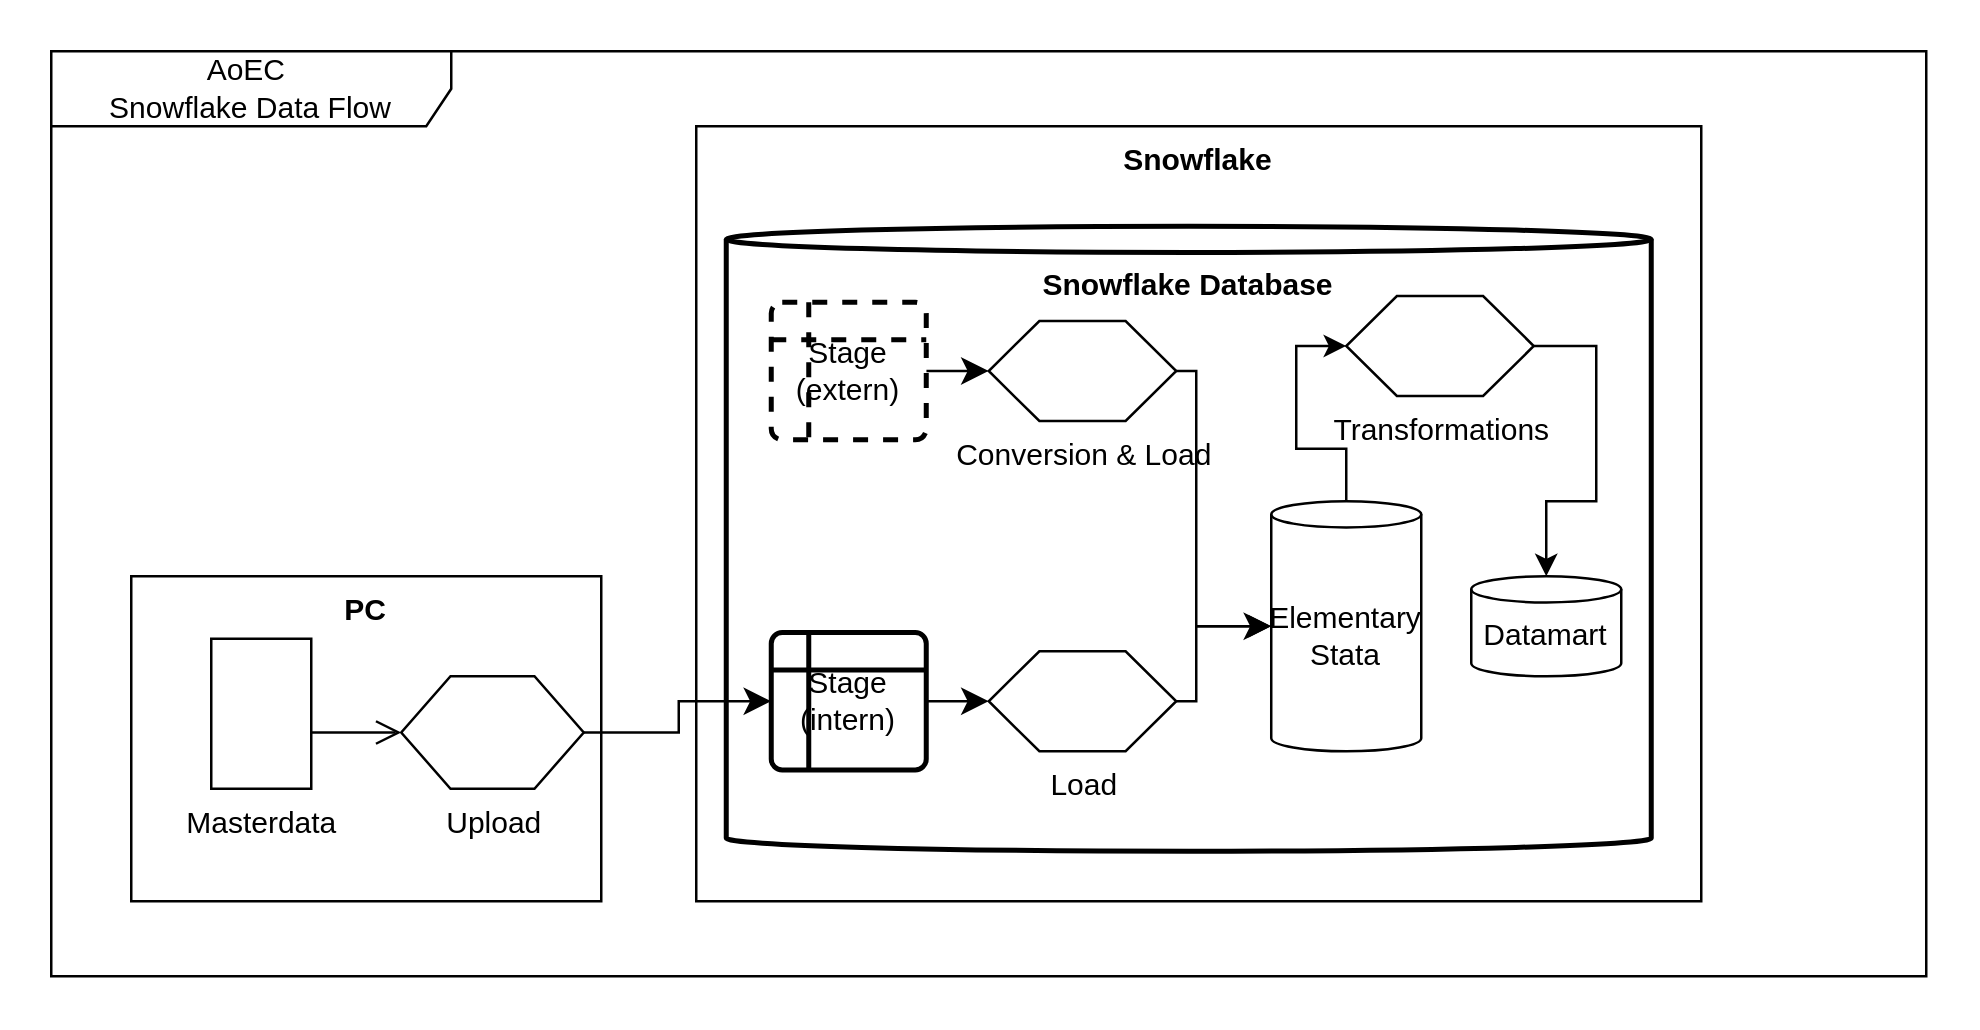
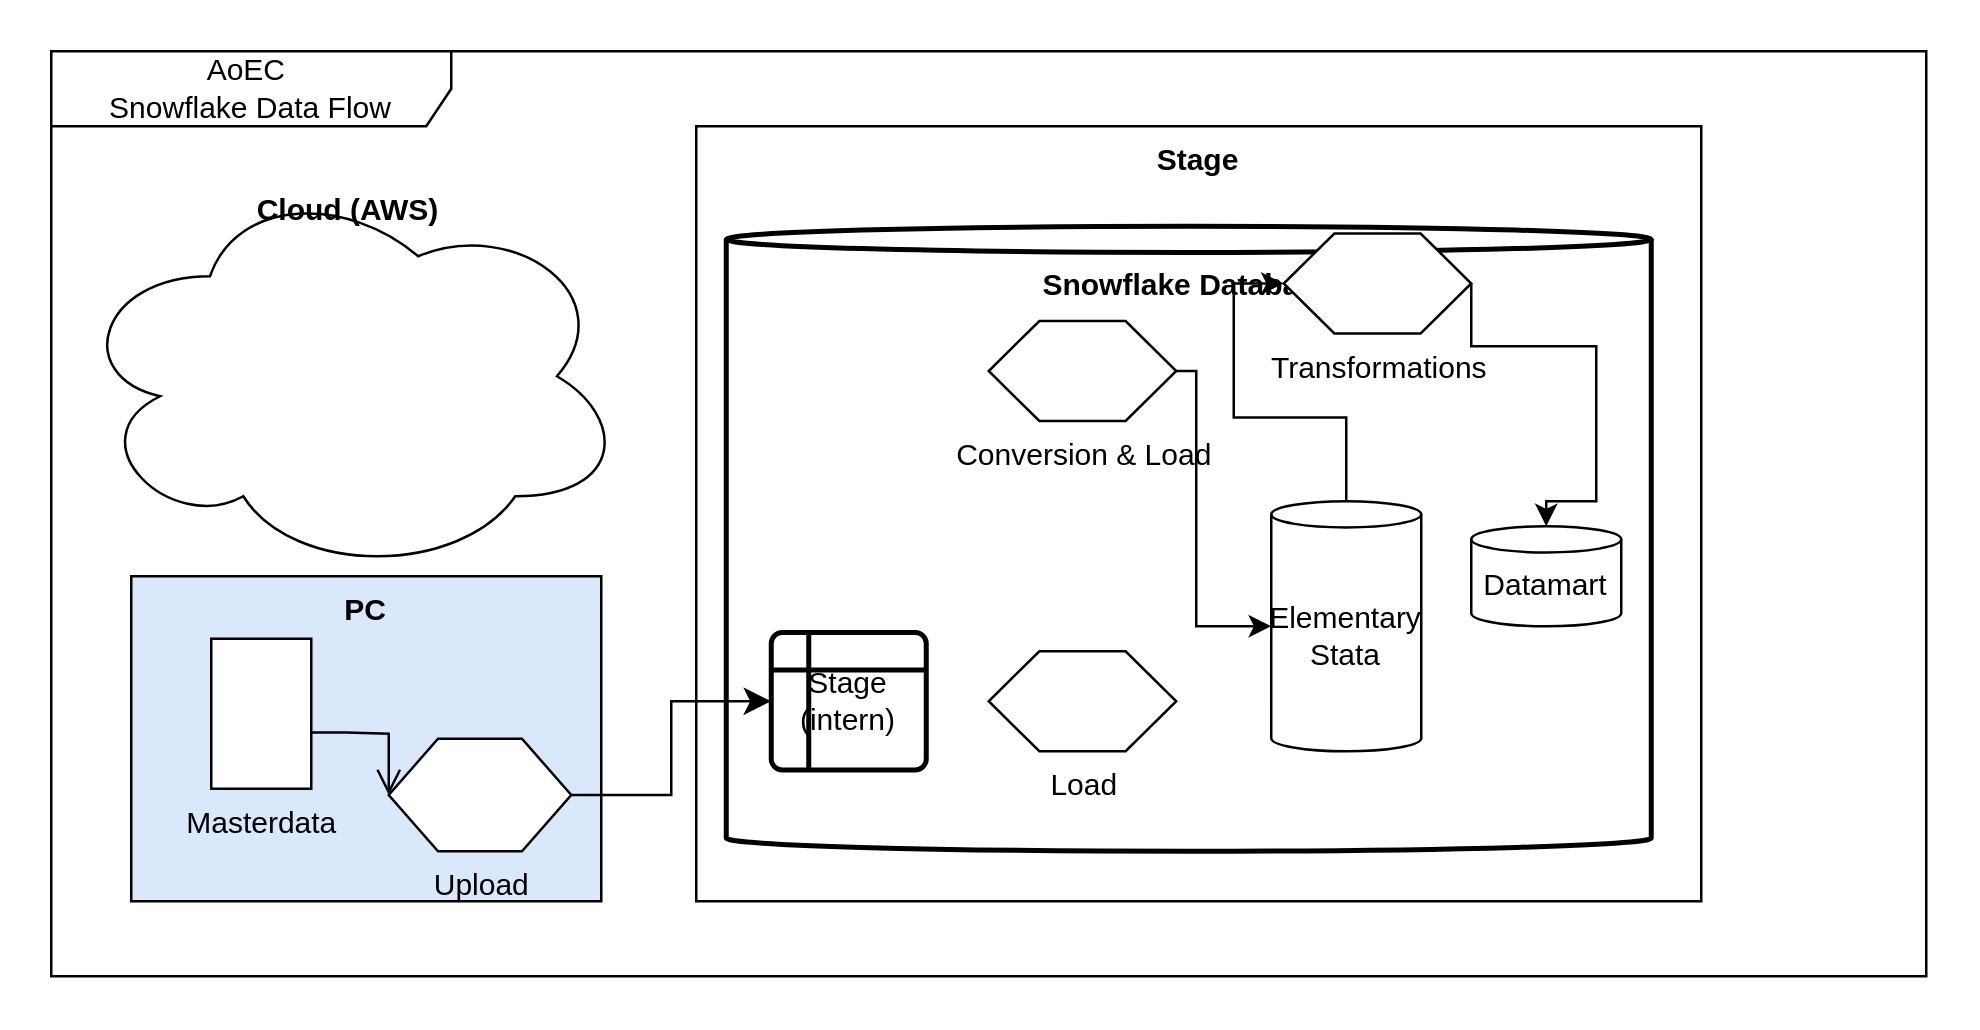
  <mxCell id="0" />
  <mxCell id="1" parent="0" />
  <mxCell id="2" value="AoEC&amp;nbsp;&lt;div&gt;Snowflake Data Flow&lt;/div&gt;" style="shape=umlFrame;whiteSpace=wrap;html=1;pointerEvents=0;recursiveResize=0;container=1;collapsible=0;width=160;" parent="1" vertex="1"><mxGeometry x="20" y="20" width="750" height="370" as="geometry" /></mxCell>
- <mxCell id="3" value="Snowflake" style="rounded=0;whiteSpace=wrap;html=1;fontStyle=1;verticalAlign=top;" vertex="1" parent="2"><mxGeometry x="258" y="30" width="402" height="310" as="geometry" /></mxCell>
+ <mxCell id="3" value="Stage" style="rounded=0;whiteSpace=wrap;html=1;fontStyle=1;verticalAlign=top;" vertex="1" parent="2"><mxGeometry x="258" y="30" width="402" height="310" as="geometry" /></mxCell>
  <mxCell id="4" value="Snowflake Database" style="shape=cylinder3;whiteSpace=wrap;html=1;boundedLbl=1;backgroundOutline=1;size=5.241;strokeWidth=2;verticalAlign=top;fontStyle=1" vertex="1" parent="2"><mxGeometry x="270" y="70" width="370" height="250" as="geometry" /></mxCell>
- <mxCell id="6" value="" style="edgeStyle=elbowEdgeStyle;elbow=horizontal;endArrow=classic;html=1;curved=0;rounded=0;endSize=8;startSize=8;entryX=0;entryY=0.5;entryDx=0;entryDy=0;exitX=1;exitY=0.5;exitDx=0;exitDy=0;" parent="2" source="15" target="19" edge="1"><mxGeometry width="50" height="50" relative="1" as="geometry"><mxPoint x="160" y="147.5" as="sourcePoint" /><mxPoint x="368" y="128.95" as="targetPoint" /></mxGeometry></mxCell>
+ <mxCell id="5" value="Cloud (AWS)" style="ellipse;shape=cloud;whiteSpace=wrap;html=1;verticalAlign=top;fontStyle=1" vertex="1" parent="2"><mxGeometry x="8" y="50" width="222" height="160" as="geometry" /></mxCell>
  <mxCell id="7" value="Stammdaten" style="shape=mxgraph.bpmn.data2;labelPosition=center;verticalLabelPosition=bottom;align=center;verticalAlign=top;size=15;html=1;bpmnTransferType=input;" vertex="1" parent="2"><mxGeometry x="88" y="230" width="40" height="60" as="geometry" /></mxCell>
- <mxCell id="8" value="PC" style="rounded=0;whiteSpace=wrap;html=1;verticalAlign=top;fontStyle=1" vertex="1" parent="2"><mxGeometry x="32" y="210" width="188" height="130" as="geometry" /></mxCell>
+ <mxCell id="8" value="PC" style="rounded=0;whiteSpace=wrap;html=1;verticalAlign=top;fontStyle=1;fillColor=#dae8fc;" vertex="1" parent="2"><mxGeometry x="32" y="210" width="188" height="130" as="geometry" /></mxCell>
  <mxCell id="9" value="Masterdata" style="shape=mxgraph.bpmn.data2;labelPosition=center;verticalLabelPosition=bottom;align=center;verticalAlign=top;size=15;html=1;bpmnTransferType=input;" vertex="1" parent="2"><mxGeometry x="64" y="235" width="40" height="60" as="geometry" /></mxCell>
  <mxCell id="10" style="edgeStyle=orthogonalEdgeStyle;rounded=0;orthogonalLoop=1;jettySize=auto;html=1;exitX=1;exitY=0.5;exitDx=0;exitDy=0;entryX=0;entryY=0.5;entryDx=0;entryDy=0;entryPerimeter=0;" edge="1" parent="2" source="19" target="23"><mxGeometry relative="1" as="geometry"><mxPoint x="440" y="128.95" as="sourcePoint" /><mxPoint x="475" y="242.9" as="targetPoint" /><Array as="points"><mxPoint x="458" y="128" /><mxPoint x="458" y="230" /></Array></mxGeometry></mxCell>
  <mxCell id="11" value="Stage&lt;div&gt;(intern)&lt;/div&gt;" style="shape=internalStorage;whiteSpace=wrap;html=1;dx=15;dy=15;rounded=1;arcSize=8;strokeWidth=2;" vertex="1" parent="2"><mxGeometry x="288" y="232.5" width="62" height="55" as="geometry" /></mxCell>
- <mxCell id="12" value="Upload" style="verticalLabelPosition=bottom;verticalAlign=top;html=1;shape=hexagon;perimeter=hexagonPerimeter2;arcSize=6;size=0.27;" vertex="1" parent="2"><mxGeometry x="140" y="250" width="73" height="45" as="geometry" /></mxCell>
+ <mxCell id="12" value="Upload" style="verticalLabelPosition=bottom;verticalAlign=top;html=1;shape=hexagon;perimeter=hexagonPerimeter2;arcSize=6;size=0.27;" vertex="1" parent="2"><mxGeometry x="135" y="275" width="73" height="45" as="geometry" /></mxCell>
  <mxCell id="13" value="" style="edgeStyle=segmentEdgeStyle;endArrow=open;html=1;curved=0;rounded=0;endSize=8;startSize=8;exitX=0;exitY=0;exitDx=40;exitDy=37.5;entryX=0;entryY=0.5;entryDx=0;entryDy=0;exitPerimeter=0;" edge="1" parent="2" source="9" target="12"><mxGeometry width="50" height="50" relative="1" as="geometry"><mxPoint x="104" y="280" as="sourcePoint" /><mxPoint x="132" y="280" as="targetPoint" /><Array as="points"><mxPoint x="118" y="273" /><mxPoint x="118" y="273" /></Array></mxGeometry></mxCell>
  <mxCell id="14" value="" style="edgeStyle=elbowEdgeStyle;elbow=horizontal;endArrow=classic;html=1;curved=0;rounded=0;endSize=8;startSize=8;entryX=0;entryY=0.5;entryDx=0;entryDy=0;exitX=1;exitY=0.5;exitDx=0;exitDy=0;" edge="1" parent="2" source="12" target="11"><mxGeometry width="50" height="50" relative="1" as="geometry"><mxPoint x="161" y="132" as="sourcePoint" /><mxPoint x="298" y="136" as="targetPoint" /></mxGeometry></mxCell>
- <mxCell id="15" value="Stage&lt;div&gt;(extern)&lt;/div&gt;" style="shape=internalStorage;whiteSpace=wrap;html=1;dx=15;dy=15;rounded=1;arcSize=8;strokeWidth=2;dashed=1;" vertex="1" parent="2"><mxGeometry x="288" y="100.4" width="62" height="55" as="geometry" /></mxCell>
  <mxCell id="16" value="Load" style="verticalLabelPosition=bottom;verticalAlign=top;html=1;shape=hexagon;perimeter=hexagonPerimeter2;arcSize=6;size=0.27;" vertex="1" parent="2"><mxGeometry x="375" y="240" width="75" height="40" as="geometry" /></mxCell>
- <mxCell id="17" value="" style="edgeStyle=segmentEdgeStyle;endArrow=classic;html=1;curved=0;rounded=0;endSize=8;startSize=8;exitX=1;exitY=0.5;exitDx=0;exitDy=0;entryX=0;entryY=0.5;entryDx=0;entryDy=0;" edge="1" parent="2" source="11" target="16"><mxGeometry width="50" height="50" relative="1" as="geometry"><mxPoint x="-684" y="373" as="sourcePoint" /><mxPoint x="348" y="260" as="targetPoint" /><Array as="points" /></mxGeometry></mxCell>
- <mxCell id="18" value="" style="edgeStyle=segmentEdgeStyle;endArrow=classic;html=1;curved=0;rounded=0;endSize=8;startSize=8;entryX=0;entryY=0.5;entryDx=0;entryDy=0;entryPerimeter=0;exitX=1;exitY=0.5;exitDx=0;exitDy=0;" parent="2" source="16" target="23" edge="1"><mxGeometry width="50" height="50" relative="1" as="geometry"><mxPoint x="448" y="260" as="sourcePoint" /><mxPoint x="475" y="242.9" as="targetPoint" /><Array as="points"><mxPoint x="458" y="260" /><mxPoint x="458" y="230" /></Array></mxGeometry></mxCell>
  <mxCell id="19" value="Conversion &amp;amp; Load" style="verticalLabelPosition=bottom;verticalAlign=top;html=1;shape=hexagon;perimeter=hexagonPerimeter2;arcSize=6;size=0.27;" vertex="1" parent="2"><mxGeometry x="375" y="107.9" width="75" height="40" as="geometry" /></mxCell>
  <mxCell id="20" style="edgeStyle=orthogonalEdgeStyle;rounded=0;orthogonalLoop=1;jettySize=auto;html=1;exitX=0.5;exitY=0;exitDx=0;exitDy=0;entryX=0;entryY=0.5;entryDx=0;entryDy=0;exitPerimeter=0;" edge="1" parent="2" source="23" target="24"><mxGeometry relative="1" as="geometry"><mxPoint x="548.224" y="195.988" as="sourcePoint" /><mxPoint x="540" y="133.95" as="targetPoint" /><Array as="points" /></mxGeometry></mxCell>
- <mxCell id="21" value="Datamart" style="shape=cylinder3;whiteSpace=wrap;html=1;boundedLbl=1;backgroundOutline=1;size=5.241;" vertex="1" parent="2"><mxGeometry x="568" y="210" width="60" height="40" as="geometry" /></mxCell>
+ <mxCell id="21" value="Datamart" style="shape=cylinder3;whiteSpace=wrap;html=1;boundedLbl=1;backgroundOutline=1;size=5.241;" vertex="1" parent="2"><mxGeometry x="568" y="190" width="60" height="40" as="geometry" /></mxCell>
  <mxCell id="22" value="" style="edgeStyle=orthogonalEdgeStyle;rounded=0;orthogonalLoop=1;jettySize=auto;html=1;exitX=1;exitY=0.5;exitDx=0;exitDy=0;entryX=0.5;entryY=0;entryDx=0;entryDy=0;entryPerimeter=0;" edge="1" parent="2" source="24" target="21"><mxGeometry relative="1" as="geometry"><mxPoint x="603" y="133.95" as="sourcePoint" /><mxPoint x="581.758" y="197.967" as="targetPoint" /><Array as="points"><mxPoint x="618" y="118" /><mxPoint x="618" y="180" /><mxPoint x="598" y="180" /></Array></mxGeometry></mxCell>
  <mxCell id="23" value="Elementary&lt;div&gt;Stata&lt;/div&gt;" style="shape=cylinder3;whiteSpace=wrap;html=1;boundedLbl=1;backgroundOutline=1;size=5.241;" vertex="1" parent="2"><mxGeometry x="488" y="180" width="60" height="100" as="geometry" /></mxCell>
- <mxCell id="24" value="Transformations" style="verticalLabelPosition=bottom;verticalAlign=top;html=1;shape=hexagon;perimeter=hexagonPerimeter2;arcSize=6;size=0.27;" vertex="1" parent="2"><mxGeometry x="518" y="97.9" width="75" height="40" as="geometry" /></mxCell>
+ <mxCell id="24" value="Transformations" style="verticalLabelPosition=bottom;verticalAlign=top;html=1;shape=hexagon;perimeter=hexagonPerimeter2;arcSize=6;size=0.27;" vertex="1" parent="2"><mxGeometry x="493" y="72.9" width="75" height="40" as="geometry" /></mxCell>
